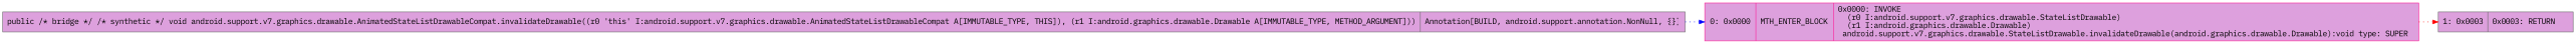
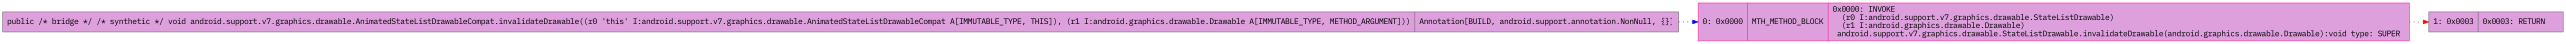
  digraph {
    rankdir=LR
    fontname="IBM Plex Mono"
    node [shape=record style=filled fillcolor=plum color=gray40 fontname="IBM Plex Mono"]
    edge [style=dotted fontname="IBM Plex Mono"]
-   n1 [label="{0\:\ 0x0000|MTH_ENTER_BLOCK\l|0x0000: INVOKE  \l  (r0 I:android.support.v7.graphics.drawable.StateListDrawable)\l  (r1 I:android.graphics.drawable.Drawable)\l android.support.v7.graphics.drawable.StateListDrawable.invalidateDrawable(android.graphics.drawable.Drawable):void type: SUPER \l}" color=deeppink]
+   n1 [label="{0\:\ 0x0000|MTH_METHOD_BLOCK\l|0x0000: INVOKE  \l  (r0 I:android.support.v7.graphics.drawable.StateListDrawable)\l  (r1 I:android.graphics.drawable.Drawable)\l android.support.v7.graphics.drawable.StateListDrawable.invalidateDrawable(android.graphics.drawable.Drawable):void type: SUPER \l}" color=deeppink]
    n2 [label="{1\:\ 0x0003|0x0003: RETURN   \l}"]
    n3 [label="{public \/* bridge *\/ \/* synthetic *\/ void android.support.v7.graphics.drawable.AnimatedStateListDrawableCompat.invalidateDrawable((r0 'this' I:android.support.v7.graphics.drawable.AnimatedStateListDrawableCompat A[IMMUTABLE_TYPE, THIS]), (r1 I:android.graphics.drawable.Drawable A[IMMUTABLE_TYPE, METHOD_ARGUMENT]))  | Annotation[BUILD, android.support.annotation.NonNull, \{\}]\l}"]
    n1 -> n2 [color=red]
    n3 -> n1 [color=blue]
  }
